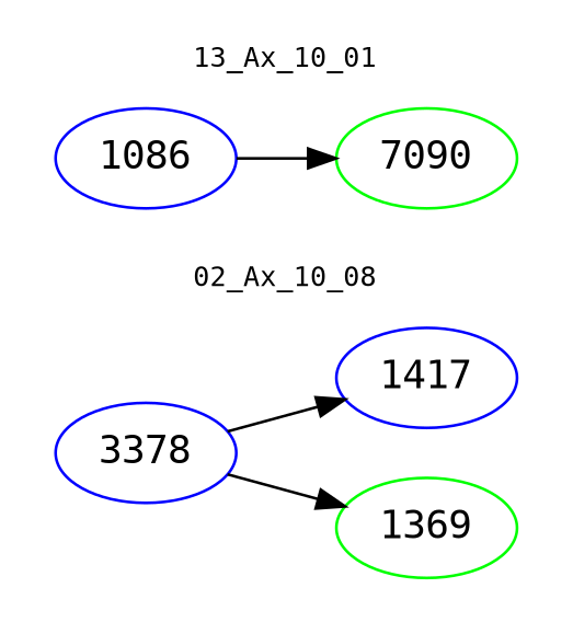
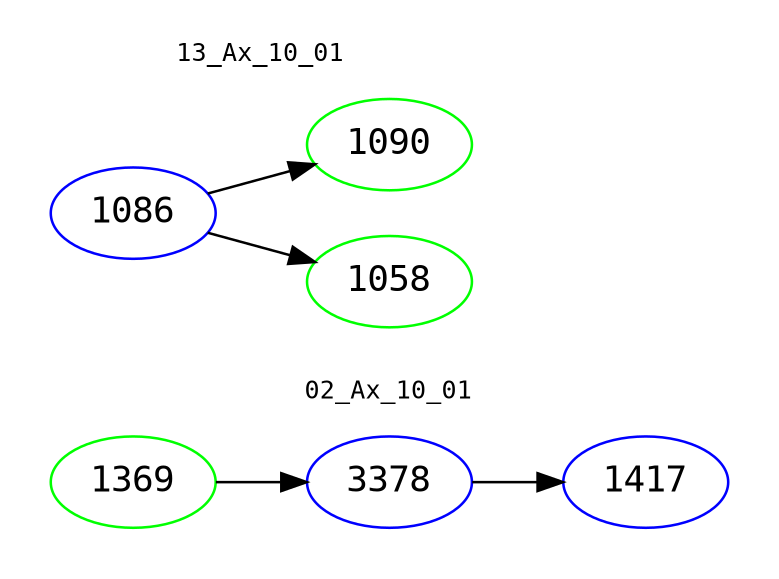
  digraph {
    fontname="DejaVu Sans Mono"
    rankdir=LR
    node [color=blue fontname="DejaVu Sans Mono"]
    edge [color=black fontname="DejaVu Sans Mono"]
    n1 [label=3378]
    n2 [color=green label=1369]
    n3 [label=1417]
    n4 [label=1086]
-   n6 [color=green label=7090]
+   n5 [color=green label=1058]
+   n6 [color=green label=1090]
    subgraph cluster_1 {
      color=white
      fontsize=10
-     label="02_Ax_10_08"
+     label="02_Ax_10_01"
      n1
      n2
      n3
    }
    subgraph cluster_2 {
      color=white
      fontsize=10
      label="13_Ax_10_01"
      n4
+     n5
      n6
    }
-   n1 -> n2
+   n2 -> n1
    n1 -> n3
+   n4 -> n5
    n4 -> n6
  }
